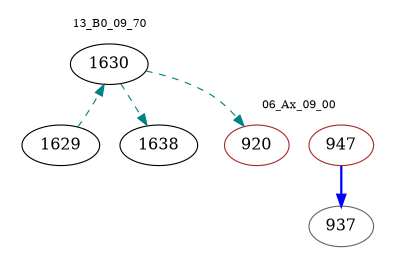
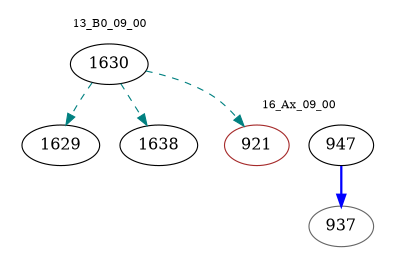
  digraph {
    node [color=black]
    edge [color=teal style=dashed]
-   n1 [color=brown label=947]
-   n2 [color=brown label=920]
+   n1 [label=947]
+   n2 [color=brown label=921]
    n3 [color=gray40 label=937]
    n4 [label=1630]
    n5 [label=1629]
    n6 [label=1638]
    subgraph cluster_1 {
      color=white
      fontsize=10
-     label="06_Ax_09_00"
+     label="16_Ax_09_00"
      n1
      n2
      n3
    }
    subgraph cluster_2 {
      color=white
      fontsize=10
-     label="13_B0_09_70"
+     label="13_B0_09_00"
      n4
      n5
      n6
    }
    n1 -> n3 [color=blue style=bold]
    n4 -> n2
-   n5 -> n4
+   n4 -> n5
    n4 -> n6
  }
